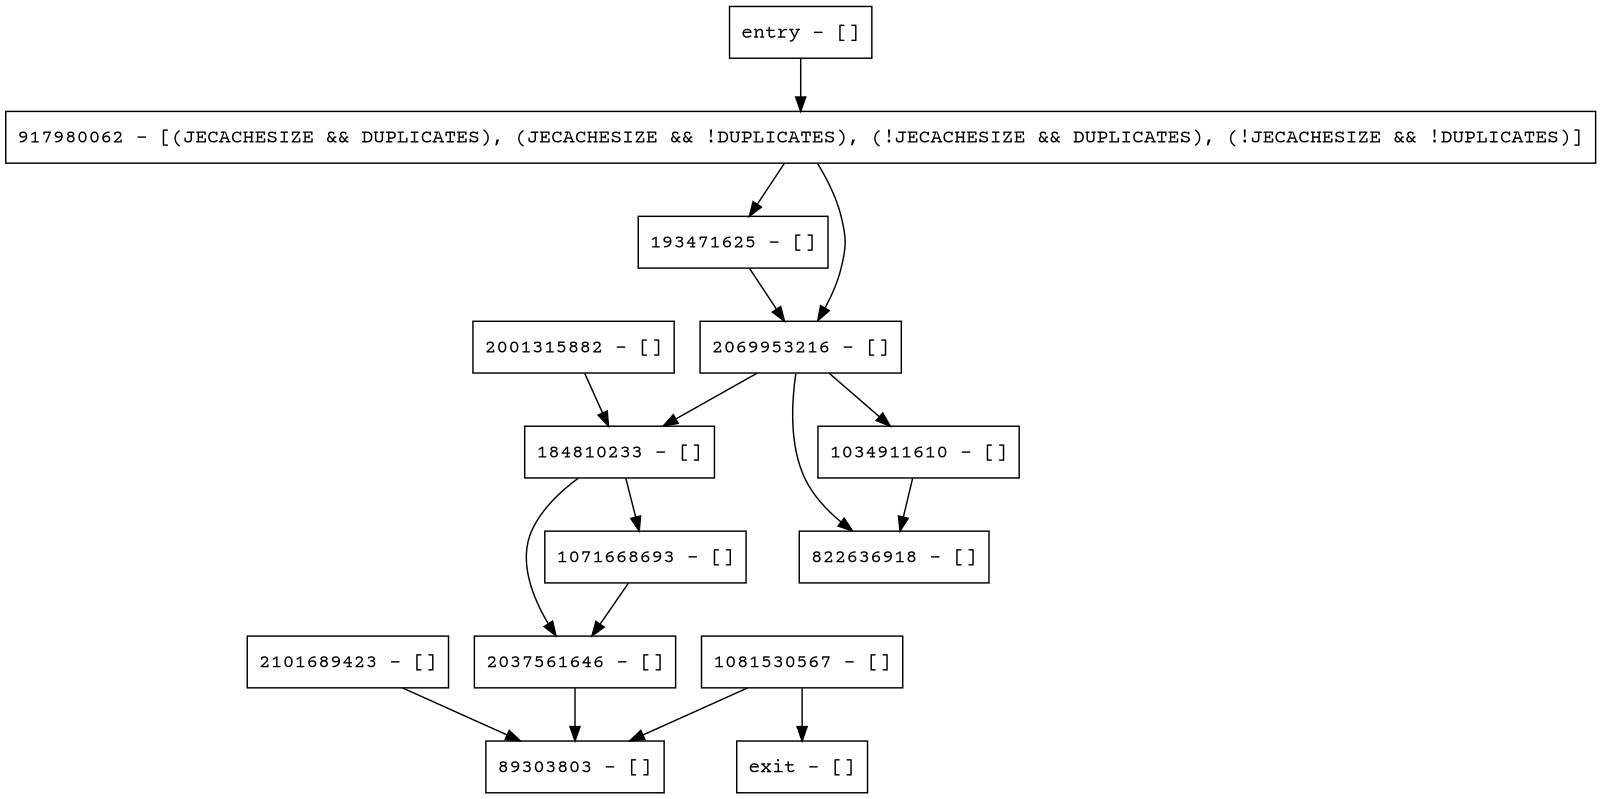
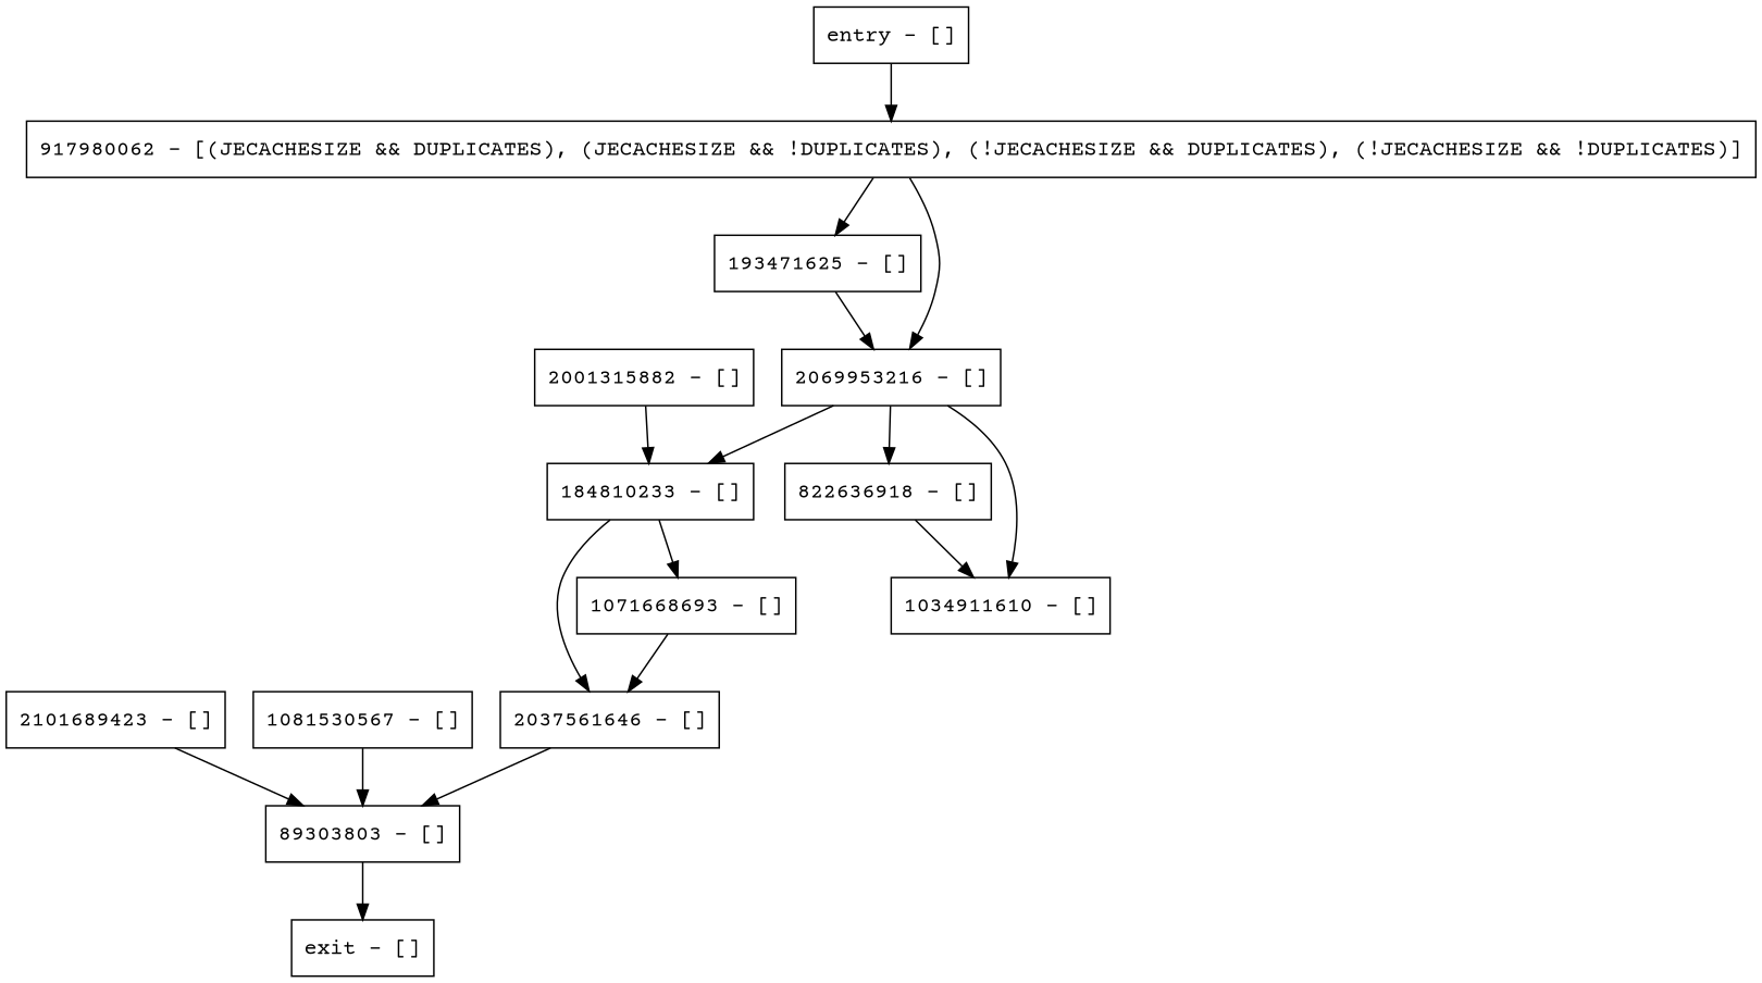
  digraph {
    fontname="Courier Prime"
    node [fontname="Courier Prime" shape=record]
    edge [fontname="Courier Prime"]
    n1 [label="193471625 - []"]
    n2 [label="2069953216 - []"]
    n3 [label="822636918 - []"]
    n4 [label="184810233 - []"]
    n5 [label="1034911610 - []"]
    n6 [label="917980062 - [(JECACHESIZE && DUPLICATES), (JECACHESIZE && !DUPLICATES), (!JECACHESIZE && DUPLICATES), (!JECACHESIZE && !DUPLICATES)]"]
    n7 [label="2037561646 - []"]
    n8 [label="1071668693 - []"]
    n9 [label="89303803 - []"]
    n10 [label="exit - []"]
    n11 [label="2001315882 - []"]
    n12 [label="2101689423 - []"]
    n13 [label="1081530567 - []"]
    n14 [label="entry - []"]
    n1 -> n2
    n2 -> n3
    n2 -> n4
    n2 -> n5
    n4 -> n7
    n4 -> n8
-   n5 -> n3
+   n3 -> n5
    n6 -> n1
    n6 -> n2
    n7 -> n9
    n8 -> n7
-   n13 -> n10
+   n9 -> n10
    n11 -> n4
    n12 -> n9
    n13 -> n9
    n14 -> n6
  }
